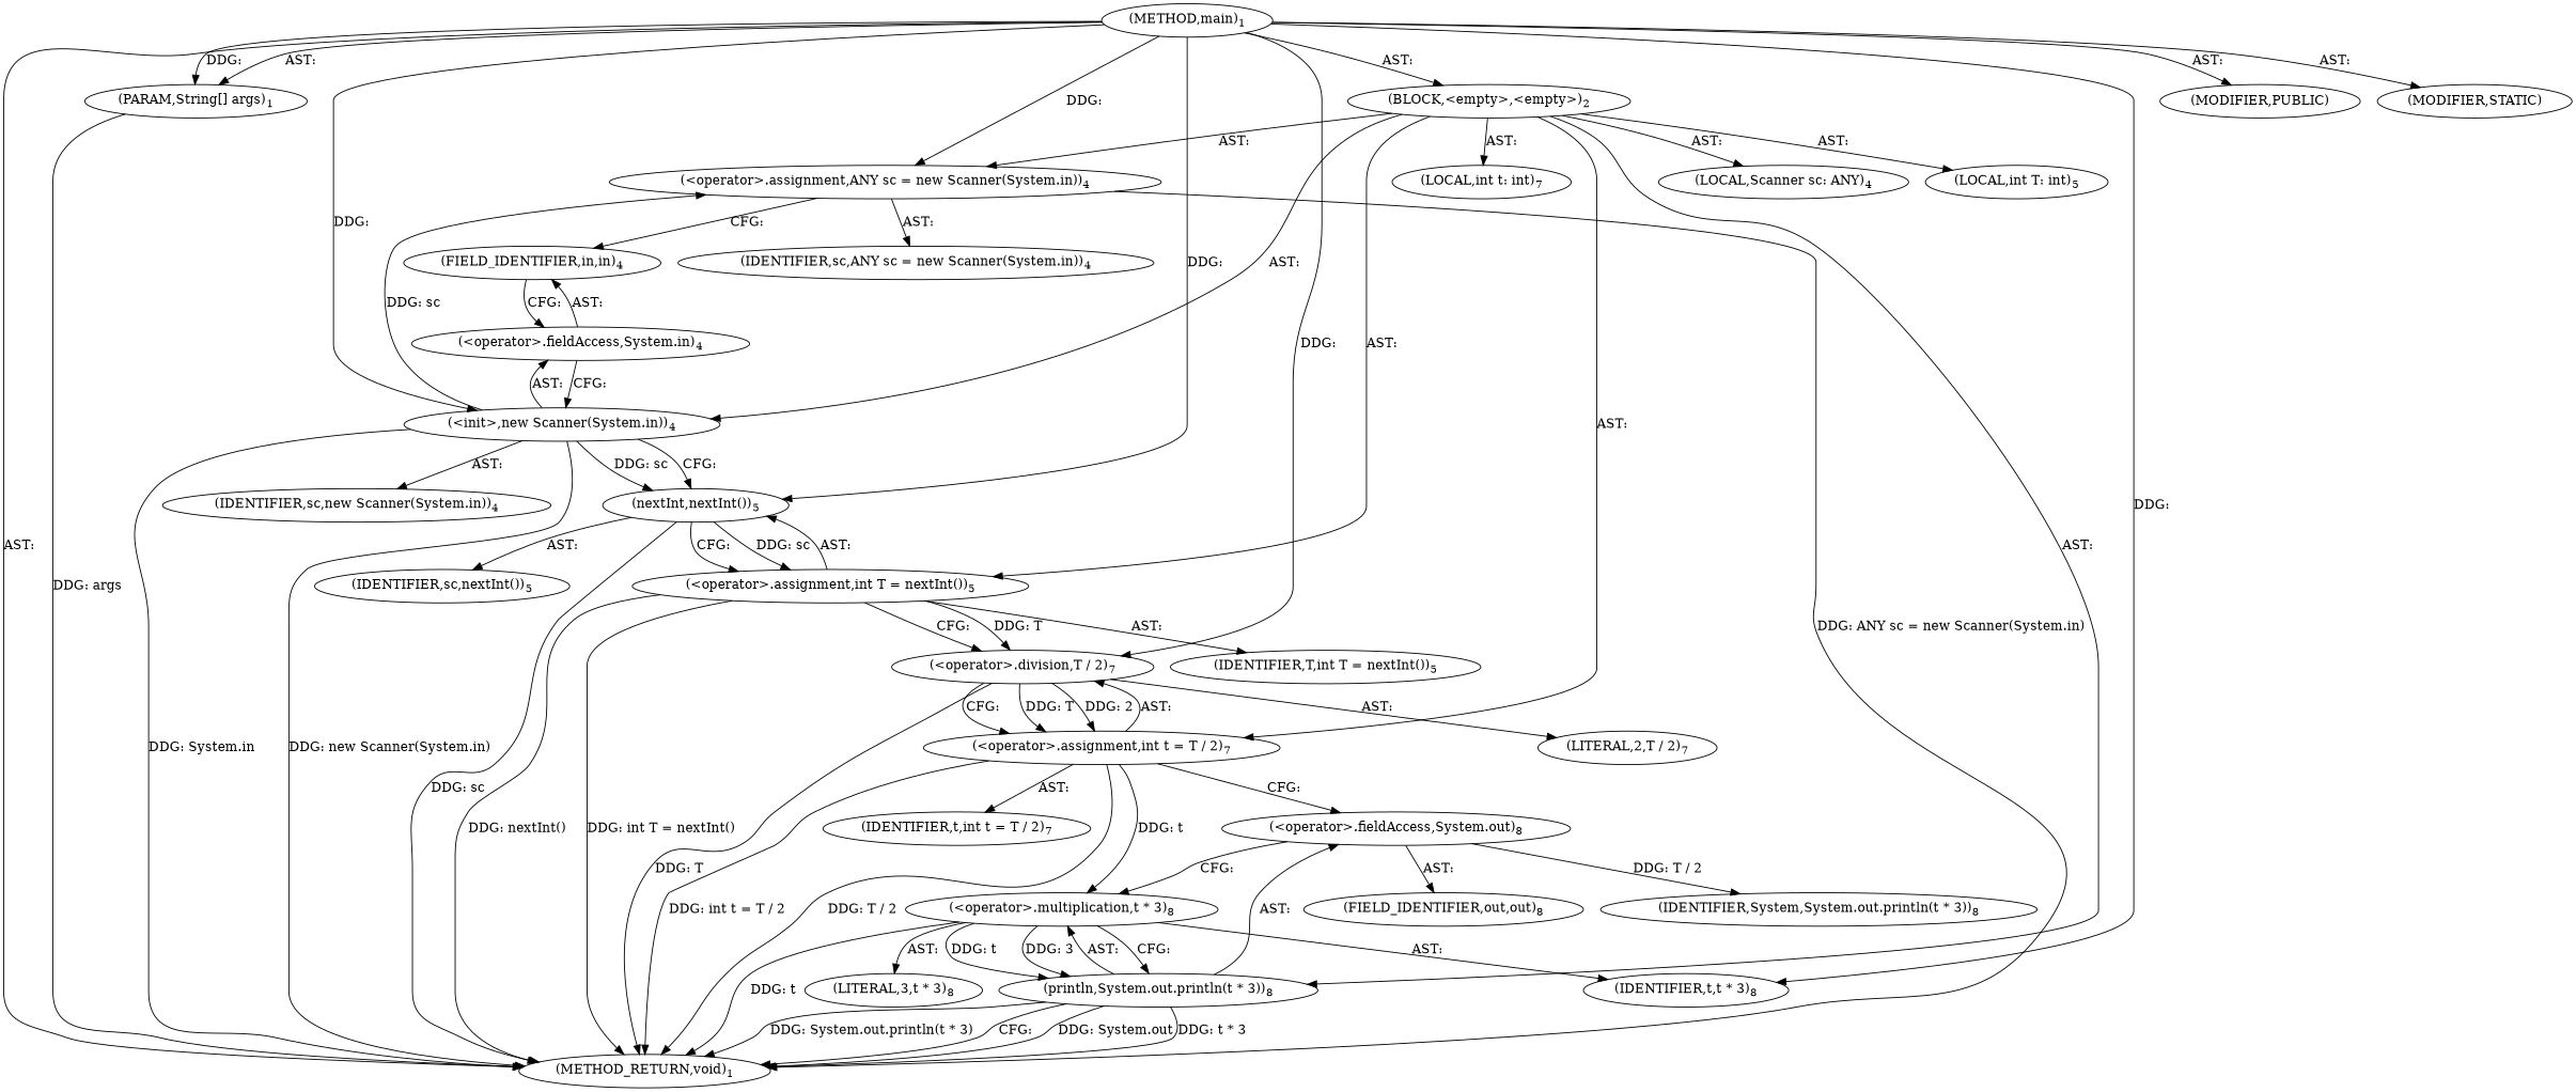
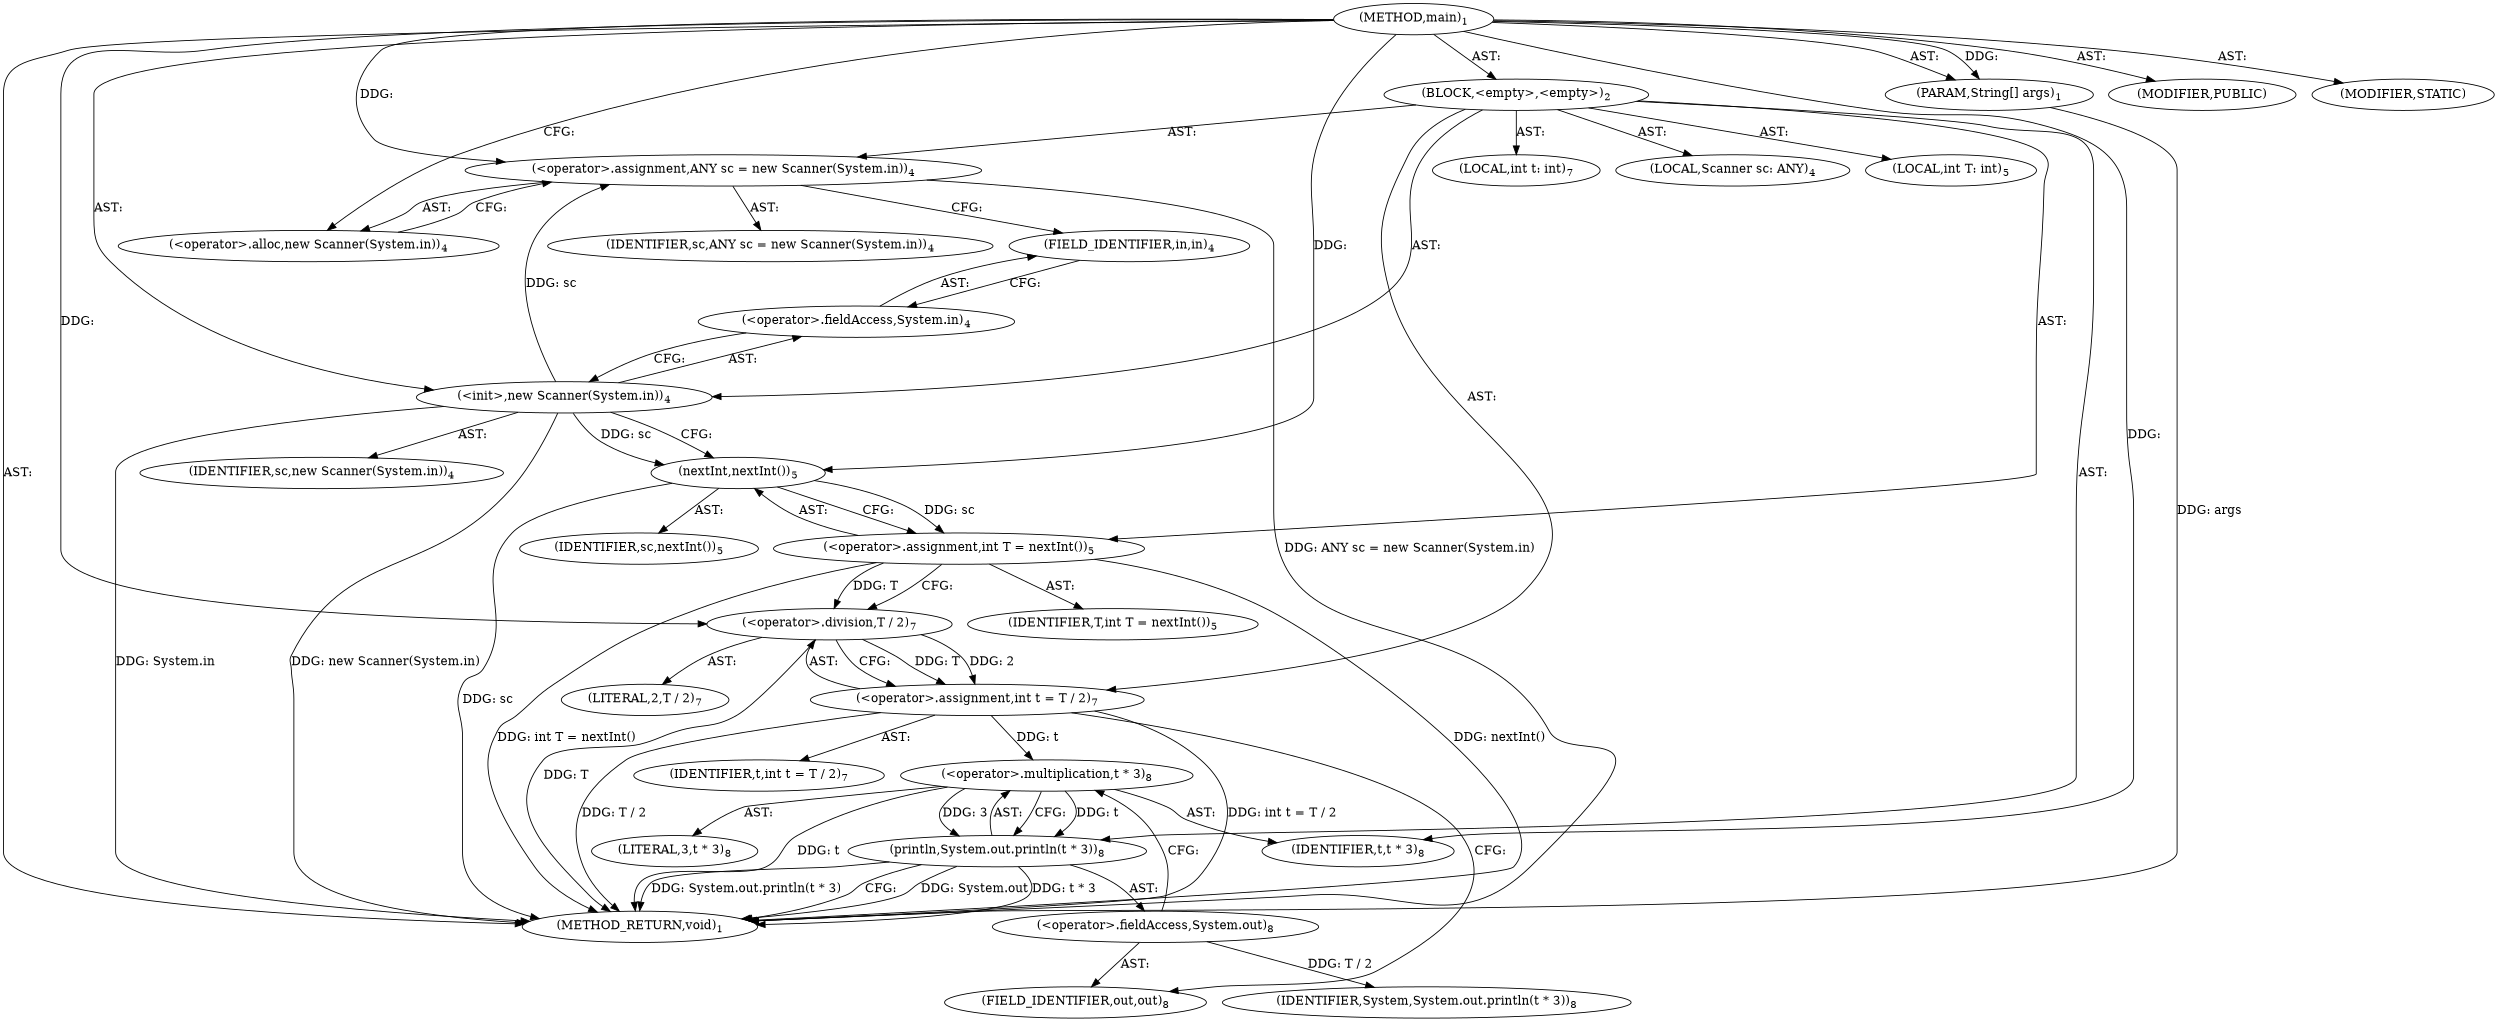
  digraph {
    fontname="DejaVu Serif"
    node [fontname="DejaVu Serif"]
    edge [fontname="DejaVu Serif"]
    n1 [label=<(METHOD,main)<SUB>1</SUB>>]
    n2 [label=<(PARAM,String[] args)<SUB>1</SUB>>]
    n3 [label=<(BLOCK,&lt;empty&gt;,&lt;empty&gt;)<SUB>2</SUB>>]
    n4 [label=<(&lt;operator&gt;.assignment,ANY sc = new Scanner(System.in))<SUB>4</SUB>>]
+   n5 [label=<(&lt;operator&gt;.alloc,new Scanner(System.in))<SUB>4</SUB>>]
    n6 [label=<(&lt;init&gt;,new Scanner(System.in))<SUB>4</SUB>>]
    n7 [label=<(nextInt,nextInt())<SUB>5</SUB>>]
    n8 [label=<(&lt;operator&gt;.division,T / 2)<SUB>7</SUB>>]
    n9 [label=<(MODIFIER,PUBLIC)>]
    n10 [label=<(MODIFIER,STATIC)>]
    n11 [label=<(METHOD_RETURN,void)<SUB>1</SUB>>]
    n12 [label=<(IDENTIFIER,t,t * 3)<SUB>8</SUB>>]
    n13 [label=<(LOCAL,Scanner sc: ANY)<SUB>4</SUB>>]
    n14 [label=<(LOCAL,int T: int)<SUB>5</SUB>>]
    n15 [label=<(&lt;operator&gt;.assignment,int T = nextInt())<SUB>5</SUB>>]
    n16 [label=<(LOCAL,int t: int)<SUB>7</SUB>>]
    n17 [label=<(&lt;operator&gt;.assignment,int t = T / 2)<SUB>7</SUB>>]
    n18 [label=<(println,System.out.println(t * 3))<SUB>8</SUB>>]
    n19 [label=<(IDENTIFIER,sc,ANY sc = new Scanner(System.in))<SUB>4</SUB>>]
    n20 [label=<(FIELD_IDENTIFIER,in,in)<SUB>4</SUB>>]
    n21 [label=<(IDENTIFIER,sc,new Scanner(System.in))<SUB>4</SUB>>]
    n22 [label=<(&lt;operator&gt;.fieldAccess,System.in)<SUB>4</SUB>>]
    n23 [label=<(IDENTIFIER,sc,nextInt())<SUB>5</SUB>>]
    n24 [label=<(LITERAL,2,T / 2)<SUB>7</SUB>>]
    n25 [label=<(&lt;operator&gt;.multiplication,t * 3)<SUB>8</SUB>>]
    n26 [label=<(LITERAL,3,t * 3)<SUB>8</SUB>>]
    n27 [label=<(IDENTIFIER,T,int T = nextInt())<SUB>5</SUB>>]
    n28 [label=<(IDENTIFIER,t,int t = T / 2)<SUB>7</SUB>>]
    n29 [label=<(FIELD_IDENTIFIER,out,out)<SUB>8</SUB>>]
    n30 [label=<(&lt;operator&gt;.fieldAccess,System.out)<SUB>8</SUB>>]
    n31 [label=<(IDENTIFIER,System,System.out.println(t * 3))<SUB>8</SUB>>]
    n1 -> n2 [label="AST: "]
    n1 -> n2 [label="DDG: "]
    n1 -> n3 [label="AST: "]
    n1 -> n4 [label="DDG: "]
-   n1 -> n6 [label="DDG: "]
+   n1 -> n5 [label="CFG: "]
+   n1 -> n6 [label="AST: "]
    n1 -> n7 [label="DDG: "]
    n1 -> n8 [label="DDG: "]
    n1 -> n9 [label="AST: "]
    n1 -> n10 [label="AST: "]
    n1 -> n11 [label="AST: "]
    n1 -> n12 [label="DDG: "]
    n2 -> n11 [label="DDG: args"]
    n3 -> n4 [label="AST: "]
    n3 -> n6 [label="AST: "]
    n3 -> n13 [label="AST: "]
    n3 -> n14 [label="AST: "]
    n3 -> n15 [label="AST: "]
    n3 -> n16 [label="AST: "]
    n3 -> n17 [label="AST: "]
    n3 -> n18 [label="AST: "]
+   n4 -> n5 [label="AST: "]
    n4 -> n11 [label="DDG: ANY sc = new Scanner(System.in)"]
    n4 -> n19 [label="AST: "]
    n4 -> n20 [label="CFG: "]
+   n5 -> n4 [label="CFG: "]
    n6 -> n4 [label="DDG: sc"]
    n6 -> n7 [label="CFG: "]
    n6 -> n7 [label="DDG: sc"]
    n6 -> n11 [label="DDG: System.in"]
    n6 -> n11 [label="DDG: new Scanner(System.in)"]
    n6 -> n21 [label="AST: "]
    n6 -> n22 [label="AST: "]
    n7 -> n11 [label="DDG: sc"]
    n7 -> n15 [label="CFG: "]
    n7 -> n15 [label="DDG: sc"]
    n7 -> n23 [label="AST: "]
    n8 -> n11 [label="DDG: T"]
    n8 -> n17 [label="CFG: "]
    n8 -> n17 [label="DDG: T"]
    n8 -> n17 [label="DDG: 2"]
    n8 -> n24 [label="AST: "]
    n15 -> n7 [label="AST: "]
    n15 -> n8 [label="CFG: "]
    n15 -> n8 [label="DDG: T"]
    n15 -> n11 [label="DDG: nextInt()"]
    n15 -> n11 [label="DDG: int T = nextInt()"]
    n15 -> n27 [label="AST: "]
    n17 -> n8 [label="AST: "]
    n17 -> n11 [label="DDG: T / 2"]
    n17 -> n11 [label="DDG: int t = T / 2"]
    n17 -> n25 [label="DDG: t"]
    n17 -> n28 [label="AST: "]
-   n17 -> n30 [label="CFG: "]
+   n17 -> n29 [label="CFG: "]
    n18 -> n11 [label="CFG: "]
    n18 -> n11 [label="DDG: System.out"]
    n18 -> n11 [label="DDG: t * 3"]
    n18 -> n11 [label="DDG: System.out.println(t * 3)"]
    n18 -> n25 [label="AST: "]
    n18 -> n30 [label="AST: "]
    n20 -> n22 [label="CFG: "]
    n22 -> n6 [label="CFG: "]
    n22 -> n20 [label="AST: "]
    n25 -> n11 [label="DDG: t"]
    n25 -> n12 [label="AST: "]
    n25 -> n18 [label="CFG: "]
    n25 -> n18 [label="DDG: t"]
    n25 -> n18 [label="DDG: 3"]
    n25 -> n26 [label="AST: "]
    n30 -> n25 [label="CFG: "]
    n30 -> n29 [label="AST: "]
    n30 -> n31 [label="DDG: T / 2"]
  }
